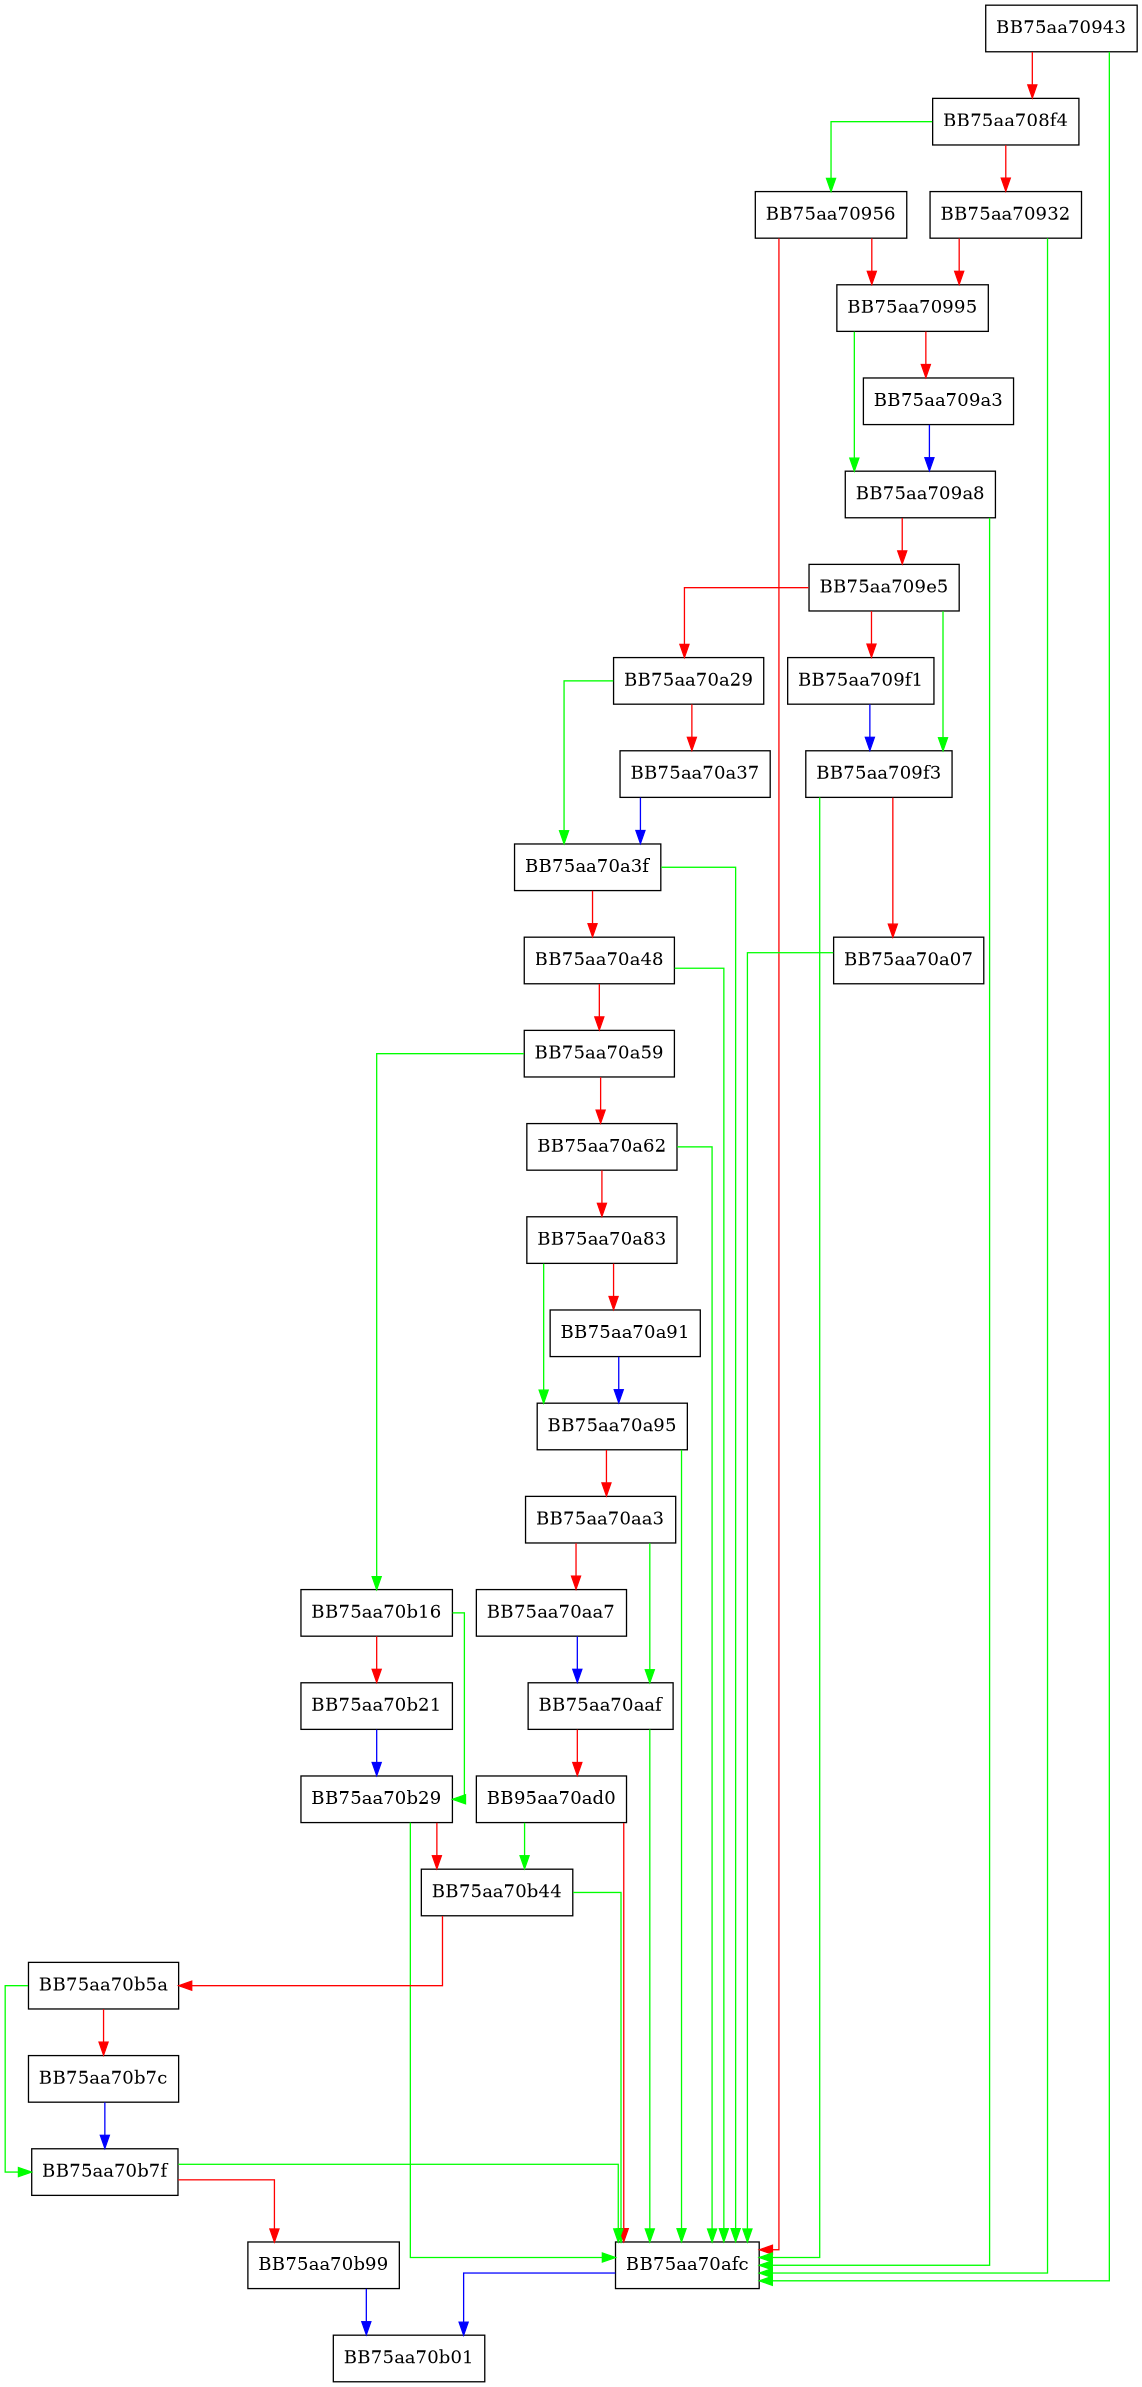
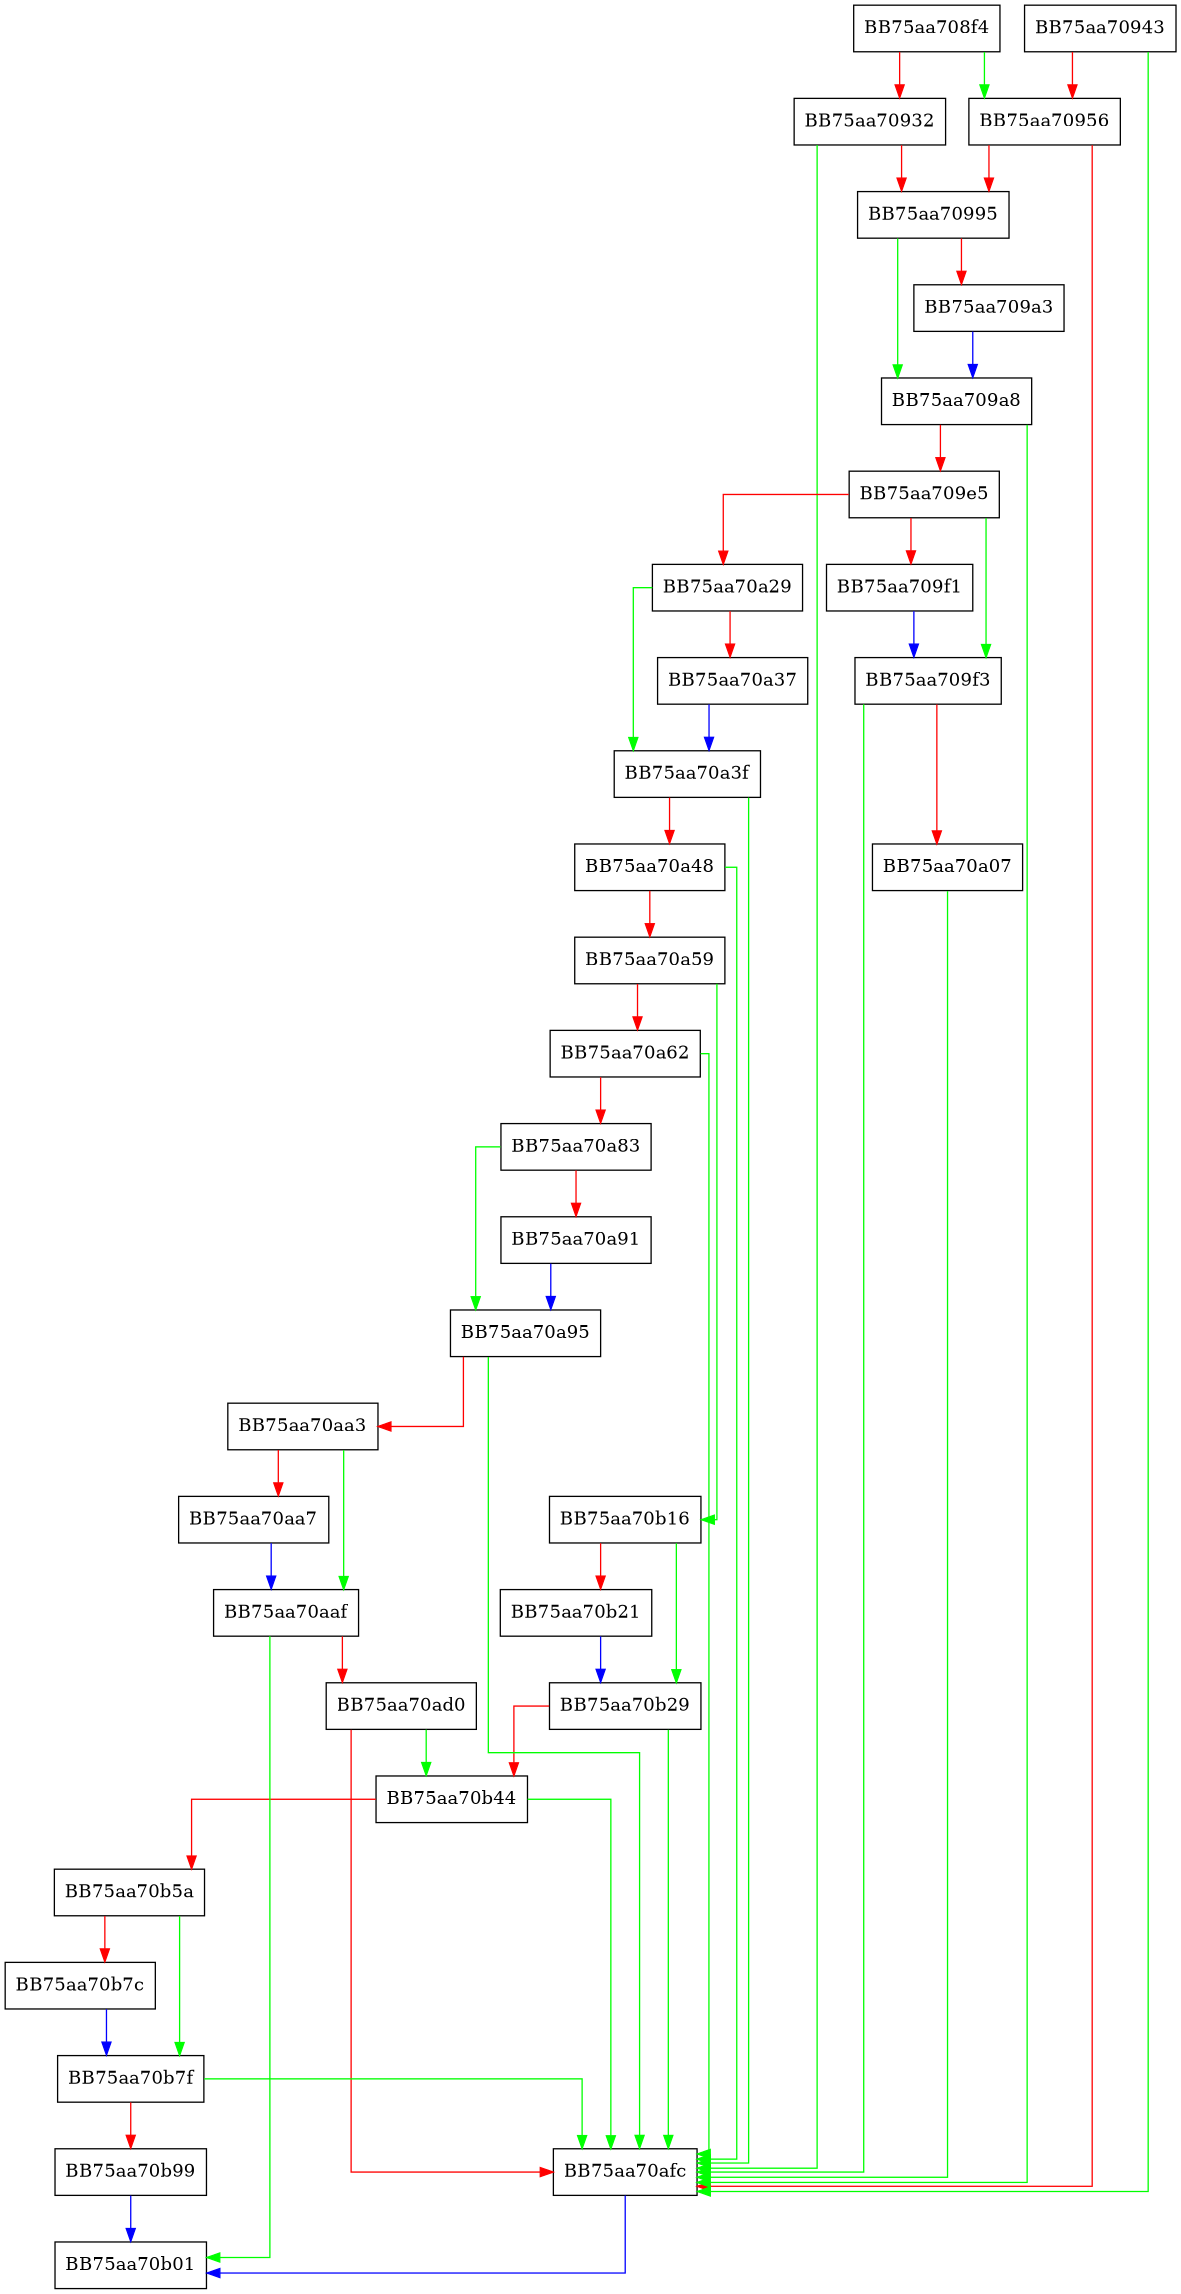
  digraph {
    splines=ortho
    node [shape=box]
    edge [color=red]
    BB75aa708f4
    BB75aa70956
    BB75aa70932
    BB75aa70afc
    BB75aa70995
    BB75aa70b01
    BB75aa709a8
    BB75aa709a3
    BB75aa70943
    BB75aa709e5
    BB75aa709f3
    BB75aa709f1
    BB75aa70a29
    BB75aa70a07
    BB75aa70a3f
    BB75aa70a37
    BB75aa70a48
    BB75aa70a59
    BB75aa70b16
    BB75aa70a62
    BB75aa70b29
    BB75aa70b21
    BB75aa70a83
    BB75aa70b44
    BB75aa70a95
    BB75aa70a91
    BB75aa70aa3
    BB75aa70aaf
    BB75aa70aa7
-   BB75aa70ad0 [label=BB95aa70ad0]
+   BB75aa70ad0
    BB75aa70b5a
    BB75aa70b7f
    BB75aa70b7c
    BB75aa70b99
    BB75aa708f4 -> BB75aa70956 [color=green]
    BB75aa708f4 -> BB75aa70932
    BB75aa70956 -> BB75aa70afc
    BB75aa70956 -> BB75aa70995
    BB75aa70932 -> BB75aa70afc [color=green]
    BB75aa70932 -> BB75aa70995
    BB75aa70afc -> BB75aa70b01 [color=blue]
    BB75aa70995 -> BB75aa709a8 [color=green]
    BB75aa70995 -> BB75aa709a3
    BB75aa709a8 -> BB75aa70afc [color=green]
    BB75aa709a8 -> BB75aa709e5
    BB75aa709a3 -> BB75aa709a8 [color=blue]
-   BB75aa70943 -> BB75aa708f4
+   BB75aa70943 -> BB75aa70956
    BB75aa70943 -> BB75aa70afc [color=green]
    BB75aa709e5 -> BB75aa709f3 [color=green]
    BB75aa709e5 -> BB75aa709f1
    BB75aa709e5 -> BB75aa70a29
    BB75aa709f3 -> BB75aa70afc [color=green]
    BB75aa709f3 -> BB75aa70a07
    BB75aa709f1 -> BB75aa709f3 [color=blue]
    BB75aa70a29 -> BB75aa70a3f [color=green]
    BB75aa70a29 -> BB75aa70a37
    BB75aa70a07 -> BB75aa70afc [color=green]
    BB75aa70a3f -> BB75aa70afc [color=green]
    BB75aa70a3f -> BB75aa70a48
    BB75aa70a37 -> BB75aa70a3f [color=blue]
    BB75aa70a48 -> BB75aa70afc [color=green]
    BB75aa70a48 -> BB75aa70a59
    BB75aa70a59 -> BB75aa70b16 [color=green]
    BB75aa70a59 -> BB75aa70a62
    BB75aa70b16 -> BB75aa70b29 [color=green]
    BB75aa70b16 -> BB75aa70b21
    BB75aa70a62 -> BB75aa70afc [color=green]
    BB75aa70a62 -> BB75aa70a83
    BB75aa70b29 -> BB75aa70afc [color=green]
    BB75aa70b29 -> BB75aa70b44
    BB75aa70b21 -> BB75aa70b29 [color=blue]
    BB75aa70a83 -> BB75aa70a95 [color=green]
    BB75aa70a83 -> BB75aa70a91
    BB75aa70b44 -> BB75aa70afc [color=green]
    BB75aa70b44 -> BB75aa70b5a
    BB75aa70a95 -> BB75aa70afc [color=green]
    BB75aa70a95 -> BB75aa70aa3
    BB75aa70a91 -> BB75aa70a95 [color=blue]
    BB75aa70aa3 -> BB75aa70aaf [color=green]
    BB75aa70aa3 -> BB75aa70aa7
-   BB75aa70aaf -> BB75aa70afc [color=green]
+   BB75aa70aaf -> BB75aa70b01 [color=green]
    BB75aa70aaf -> BB75aa70ad0
    BB75aa70aa7 -> BB75aa70aaf [color=blue]
    BB75aa70ad0 -> BB75aa70afc
    BB75aa70ad0 -> BB75aa70b44 [color=green]
    BB75aa70b5a -> BB75aa70b7f [color=green]
    BB75aa70b5a -> BB75aa70b7c
    BB75aa70b7f -> BB75aa70afc [color=green]
    BB75aa70b7f -> BB75aa70b99
    BB75aa70b7c -> BB75aa70b7f [color=blue]
    BB75aa70b99 -> BB75aa70b01 [color=blue]
  }
